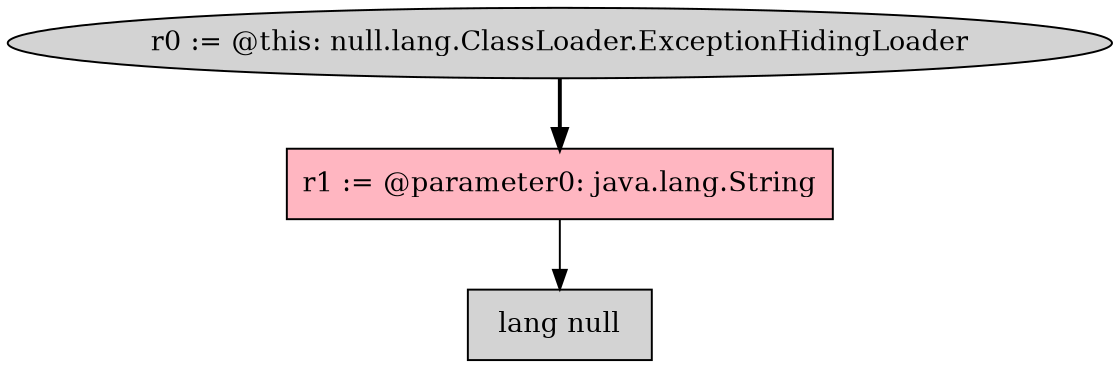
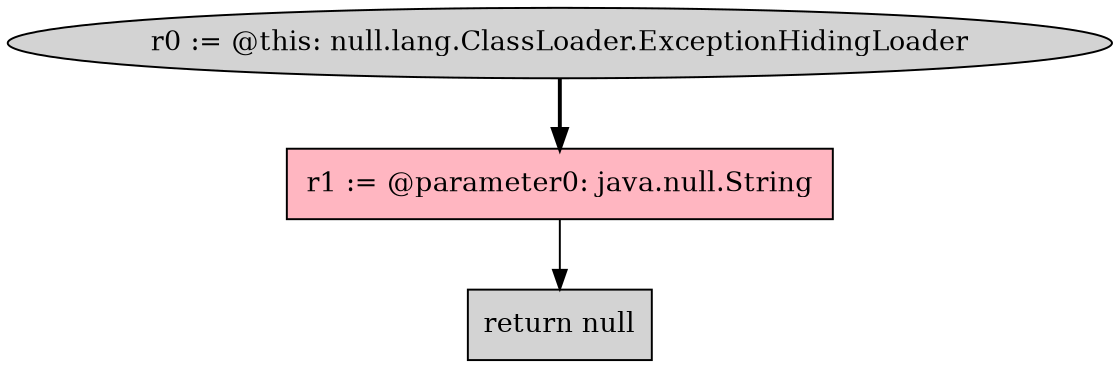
  digraph {
    node [fillcolor=lightgrey shape=box style=filled]
    n1 [label="r0 := @this: null.lang.ClassLoader.ExceptionHidingLoader" shape=ellipse]
-   "r1 := @parameter0: java.lang.String" [fillcolor=lightpink]
-   "return null" [label="lang null"]
+   "r1 := @parameter0: java.lang.String" [fillcolor=lightpink label="r1 := @parameter0: java.null.String"]
+   "return null"
    n1 -> "r1 := @parameter0: java.lang.String" [style=bold]
    "r1 := @parameter0: java.lang.String" -> "return null" [style=solid]
  }
